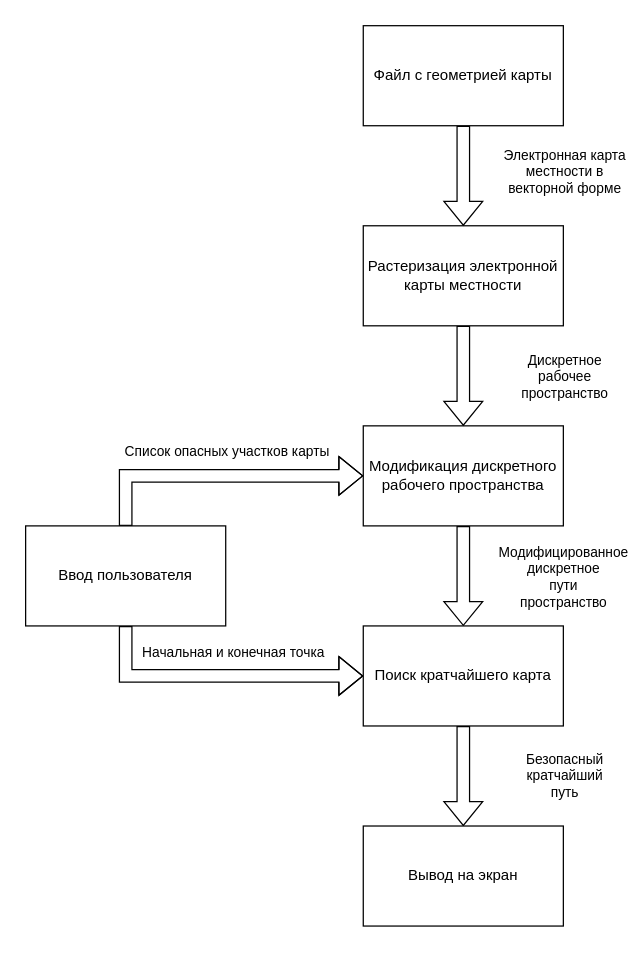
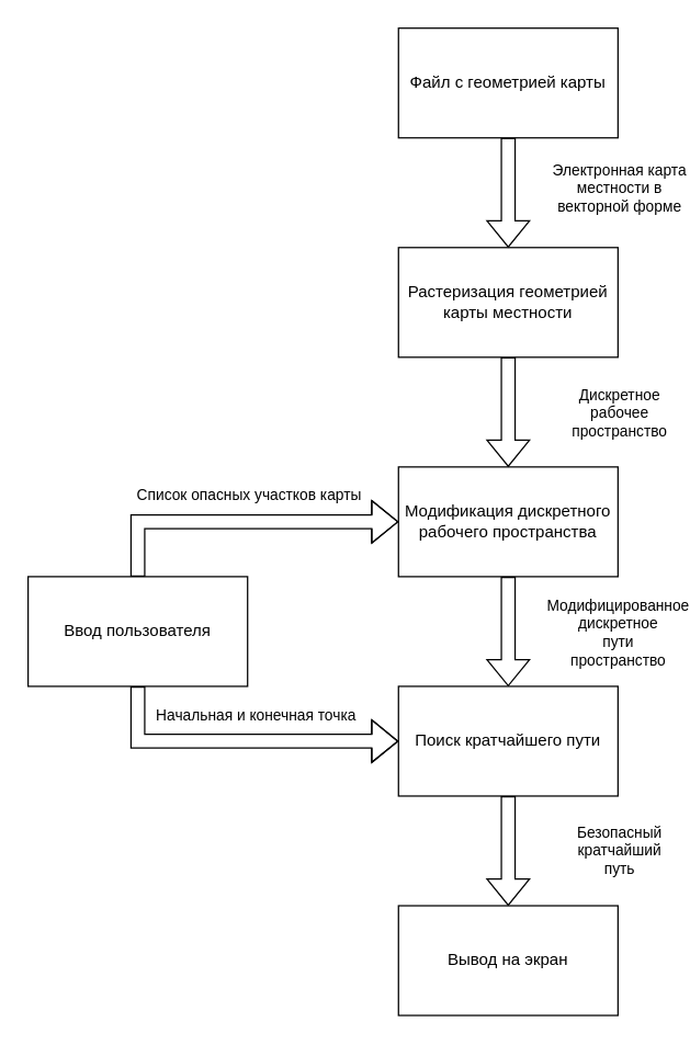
  <mxCell id="0" />
  <mxCell id="1" parent="0" />
  <mxCell id="2" style="edgeStyle=orthogonalEdgeStyle;shape=flexArrow;rounded=0;orthogonalLoop=1;jettySize=auto;html=1;fontSize=11;" edge="1" parent="1" source="3" target="19"><mxGeometry relative="1" as="geometry"><mxPoint x="370" y="500" as="targetPoint" /></mxGeometry></mxCell>
  <mxCell id="3" value="Модификация дискретного рабочего пространства" style="rounded=0;whiteSpace=wrap;html=1;" vertex="1" parent="1"><mxGeometry x="290" y="340" width="160" height="80" as="geometry" /></mxCell>
  <mxCell id="4" value="" style="edgeStyle=orthogonalEdgeStyle;rounded=0;orthogonalLoop=1;jettySize=auto;html=1;shape=flexArrow;" edge="1" parent="1" source="6" target="3"><mxGeometry relative="1" as="geometry" /></mxCell>
  <mxCell id="5" value="&lt;div style=&quot;font-size: 11px&quot;&gt;Дискретное &lt;br style=&quot;font-size: 11px&quot;&gt;&lt;/div&gt;&lt;div style=&quot;font-size: 11px&quot;&gt;рабочее &lt;br style=&quot;font-size: 11px&quot;&gt;&lt;/div&gt;&lt;div style=&quot;font-size: 11px&quot;&gt;пространство&lt;/div&gt;" style="edgeLabel;html=1;align=center;verticalAlign=middle;resizable=0;points=[];fontSize=11;" vertex="1" connectable="0" parent="4"><mxGeometry x="-0.25" y="1" relative="1" as="geometry"><mxPoint x="79" y="10" as="offset" /></mxGeometry></mxCell>
- <mxCell id="6" value="Растеризация электронной карты местности" style="rounded=0;whiteSpace=wrap;html=1;" vertex="1" parent="1"><mxGeometry x="290" y="180" width="160" height="80" as="geometry" /></mxCell>
+ <mxCell id="6" value="Растеризация геометрией карты местности" style="rounded=0;whiteSpace=wrap;html=1;" vertex="1" parent="1"><mxGeometry x="290" y="180" width="160" height="80" as="geometry" /></mxCell>
  <mxCell id="7" value="" style="edgeStyle=orthogonalEdgeStyle;shape=flexArrow;rounded=0;orthogonalLoop=1;jettySize=auto;html=1;" edge="1" parent="1" source="9" target="6"><mxGeometry relative="1" as="geometry"><mxPoint x="270" y="300" as="targetPoint" /></mxGeometry></mxCell>
  <mxCell id="8" value="&lt;div&gt;Электронная карта&lt;/div&gt;&lt;div&gt; местности в &lt;br&gt;&lt;/div&gt;&lt;div&gt;векторной форме&lt;/div&gt;" style="edgeLabel;html=1;align=center;verticalAlign=middle;resizable=0;points=[];" vertex="1" connectable="0" parent="7"><mxGeometry x="0.217" relative="1" as="geometry"><mxPoint x="80" y="-13" as="offset" /></mxGeometry></mxCell>
  <mxCell id="9" value="Файл с геометрией карты" style="rounded=0;whiteSpace=wrap;html=1;" vertex="1" parent="1"><mxGeometry x="290" y="20" width="160" height="80" as="geometry" /></mxCell>
  <mxCell id="10" style="edgeStyle=orthogonalEdgeStyle;shape=flexArrow;rounded=0;orthogonalLoop=1;jettySize=auto;html=1;fontSize=11;" edge="1" parent="1" source="13" target="3"><mxGeometry relative="1" as="geometry"><Array as="points"><mxPoint x="250" y="380" /><mxPoint x="250" y="380" /></Array></mxGeometry></mxCell>
  <mxCell id="11" value="&lt;div&gt;Список опасных участков карты&lt;/div&gt;" style="edgeLabel;html=1;align=center;verticalAlign=middle;resizable=0;points=[];fontSize=11;" vertex="1" connectable="0" parent="10"><mxGeometry y="-10" relative="1" as="geometry"><mxPoint x="5" y="-30" as="offset" /></mxGeometry></mxCell>
  <mxCell id="12" style="edgeStyle=orthogonalEdgeStyle;shape=flexArrow;rounded=0;orthogonalLoop=1;jettySize=auto;html=1;fontSize=11;exitX=0.5;exitY=1;exitDx=0;exitDy=0;entryX=0;entryY=0.5;entryDx=0;entryDy=0;" edge="1" parent="1" source="13" target="19"><mxGeometry relative="1" as="geometry"><mxPoint x="100" y="620" as="targetPoint" /></mxGeometry></mxCell>
  <mxCell id="13" value="Ввод пользователя" style="rounded=0;whiteSpace=wrap;html=1;" vertex="1" parent="1"><mxGeometry x="20" y="420" width="160" height="80" as="geometry" /></mxCell>
  <mxCell id="14" style="edgeStyle=orthogonalEdgeStyle;shape=flexArrow;rounded=0;orthogonalLoop=1;jettySize=auto;html=1;entryX=0.5;entryY=0;entryDx=0;entryDy=0;fontSize=11;" edge="1" parent="1" source="19" target="18"><mxGeometry relative="1" as="geometry"><mxPoint x="370" y="520" as="sourcePoint" /></mxGeometry></mxCell>
  <mxCell id="15" value="&lt;div&gt;Безопасный &lt;br&gt;&lt;/div&gt;&lt;div&gt;кратчайший &lt;br&gt;&lt;/div&gt;&lt;div&gt;путь&lt;/div&gt;" style="edgeLabel;html=1;align=center;verticalAlign=middle;resizable=0;points=[];fontSize=11;" vertex="1" connectable="0" parent="14"><mxGeometry x="-0.217" y="-3" relative="1" as="geometry"><mxPoint x="83" y="8.33" as="offset" /></mxGeometry></mxCell>
  <mxCell id="16" value="&lt;div style=&quot;font-size: 11px&quot;&gt;Модифицированное&lt;/div&gt;&lt;div style=&quot;font-size: 11px&quot;&gt;дискретное &lt;br style=&quot;font-size: 11px&quot;&gt;&lt;/div&gt;&lt;div style=&quot;font-size: 11px&quot;&gt;пути &lt;br style=&quot;font-size: 11px&quot;&gt;&lt;/div&gt;&lt;div style=&quot;font-size: 11px&quot;&gt;пространство&lt;/div&gt;" style="edgeLabel;html=1;align=center;verticalAlign=middle;resizable=0;points=[];fontSize=11;" vertex="1" connectable="0" parent="1"><mxGeometry x="370" y="450" as="geometry"><mxPoint x="79" y="10" as="offset" /></mxGeometry></mxCell>
  <mxCell id="17" value="Начальная и конечная точка" style="edgeLabel;html=1;align=center;verticalAlign=middle;resizable=0;points=[];fontSize=11;" vertex="1" connectable="0" parent="1"><mxGeometry x="170" y="570" as="geometry"><mxPoint x="15" y="-50" as="offset" /></mxGeometry></mxCell>
  <mxCell id="18" value="&lt;div&gt;Вывод на экран&lt;/div&gt;" style="rounded=0;whiteSpace=wrap;html=1;" vertex="1" parent="1"><mxGeometry x="290" y="660" width="160" height="80" as="geometry" /></mxCell>
- <mxCell id="19" value="&lt;div&gt;Поиск кратчайшего карта&lt;/div&gt;" style="rounded=0;whiteSpace=wrap;html=1;" vertex="1" parent="1"><mxGeometry x="290" y="500" width="160" height="80" as="geometry" /></mxCell>
+ <mxCell id="19" value="&lt;div&gt;Поиск кратчайшего пути&lt;/div&gt;" style="rounded=0;whiteSpace=wrap;html=1;" vertex="1" parent="1"><mxGeometry x="290" y="500" width="160" height="80" as="geometry" /></mxCell>
